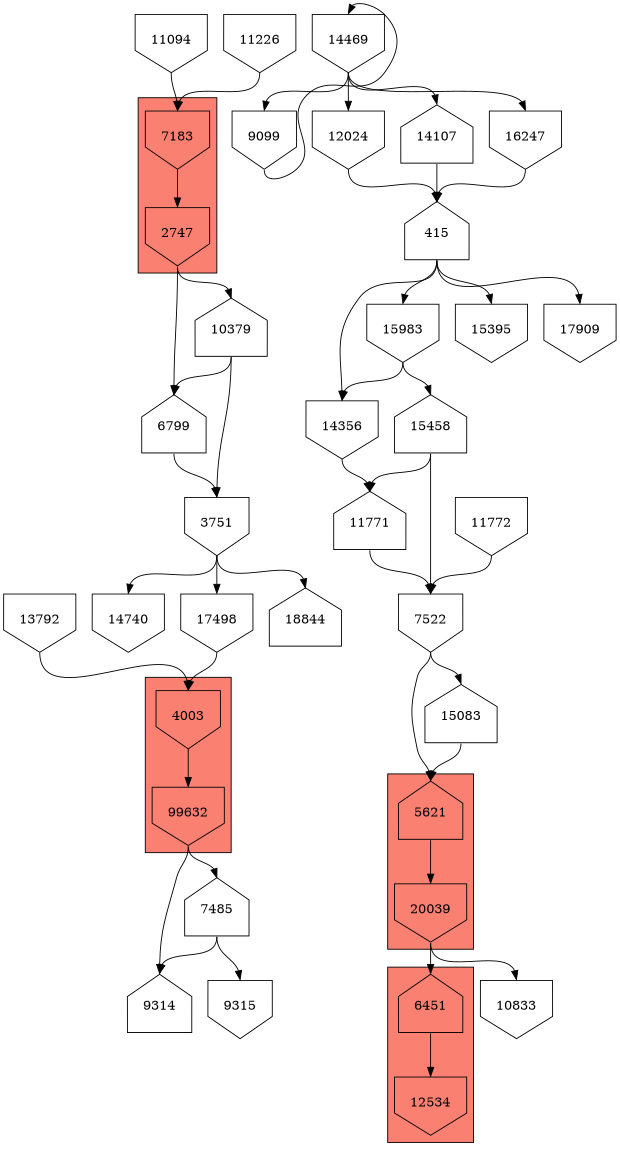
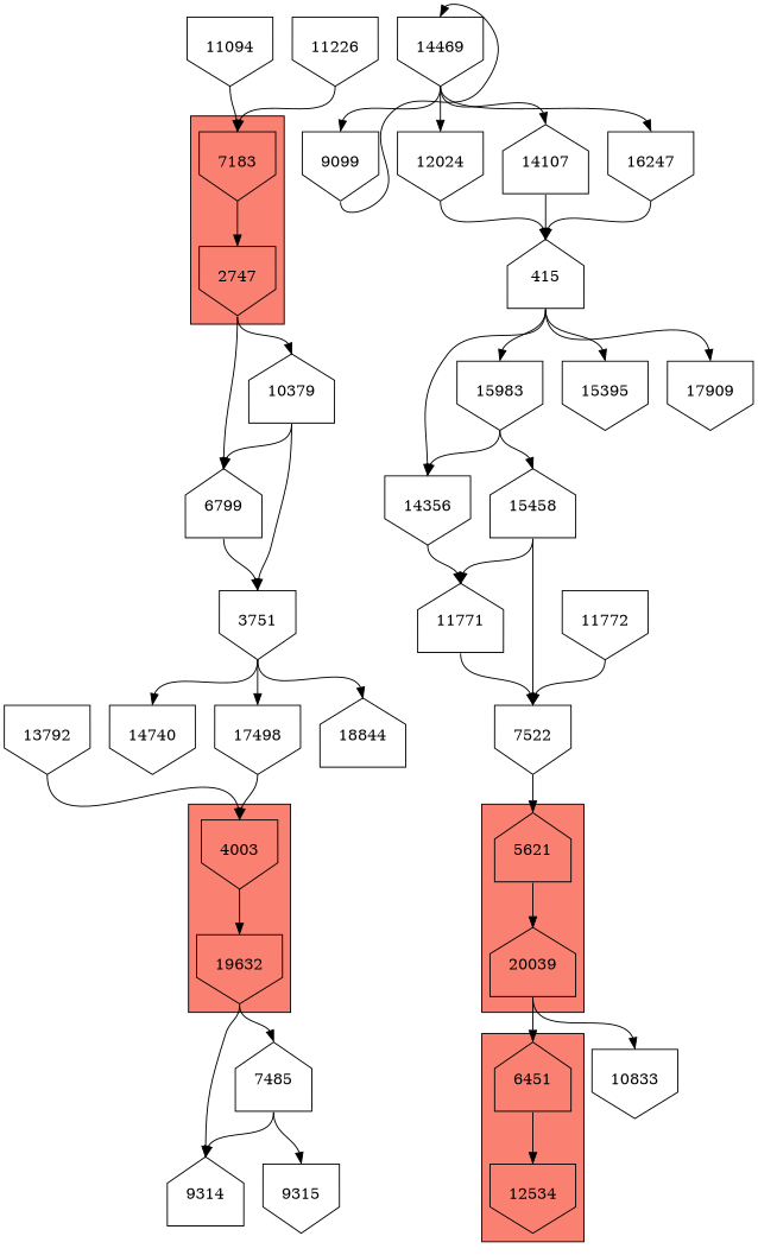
  digraph {
    node [shape=invhouse]
    edge [headport=n tailport=s]
    7183 [height=1 width=1]
    2747 [height=1 width=1]
    4003 [height=1 width=1]
-   19632 [height=1 width=1 label=99632]
+   19632 [height=1 width=1]
    5621 [height=1 shape=house width=1]
-   20039 [height=1 width=1]
+   20039 [height=1 shape=house width=1]
    6451 [height=1 shape=house width=1]
    12534 [height=1 width=1]
    6799 [height=1 shape=house width=1]
    10379 [height=1 shape=house width=1]
    n11 [height=1 label=7485 shape=house width=1]
    9314 [height=1 shape=house width=1]
    10833 [height=1 width=1]
    3751 [height=1 width=1]
    9315 [height=1 width=1]
    14740 [height=1 width=1]
    17498 [height=1 width=1]
    18844 [height=1 shape=house width=1]
    14469 [height=1 width=1]
    9099 [height=1 width=1]
    12024 [height=1 width=1]
    14107 [height=1 shape=house width=1]
    n23 [height=1 label=16247 width=1]
    415 [height=1 shape=house width=1]
    14356 [height=1 width=1]
    15983 [height=1 width=1]
    15395 [height=1 width=1]
    17909 [height=1 width=1]
    11771 [height=1 shape=house width=1]
    15458 [height=1 shape=house width=1]
    7522 [height=1 width=1]
-   15083 [height=1 shape=house width=1]
    11772 [height=1 width=1]
    13792 [height=1 width=1]
    11094 [height=1 width=1]
    11226 [height=1 width=1]
    subgraph cluster_1 {
      fillcolor=salmon
      style=filled
      7183
      2747
    }
    subgraph cluster_2 {
      fillcolor=salmon
      style=filled
      4003
      19632
    }
    subgraph cluster_3 {
      fillcolor=salmon
      style=filled
      5621
      20039
    }
    subgraph cluster_4 {
      fillcolor=salmon
      style=filled
      6451
      12534
    }
    7183 -> 2747
    2747 -> 6799
    2747 -> 10379
    4003 -> 19632
    19632 -> n11
    19632 -> 9314
    5621 -> 20039
    20039 -> 6451
    20039 -> 10833
    6451 -> 12534
    6799 -> 3751
    10379 -> 6799
    10379 -> 3751
    n11 -> 9314
    n11 -> 9315
    3751 -> 14740
    3751 -> 17498
    3751 -> 18844
    17498 -> 4003
    14469 -> 9099
    14469 -> 12024
    14469 -> 14107
    14469 -> n23
    9099 -> 14469
    12024 -> 415
    14107 -> 415
    n23 -> 415
    415 -> 14356
    415 -> 15983
    415 -> 15395
    415 -> 17909
    14356 -> 11771
    15983 -> 14356
    15983 -> 15458
    11771 -> 7522
    15458 -> 11771
    15458 -> 7522
    7522 -> 5621
-   7522 -> 15083
-   15083 -> 5621
    11772 -> 7522
    13792 -> 4003
    11094 -> 7183
    11226 -> 7183
  }
